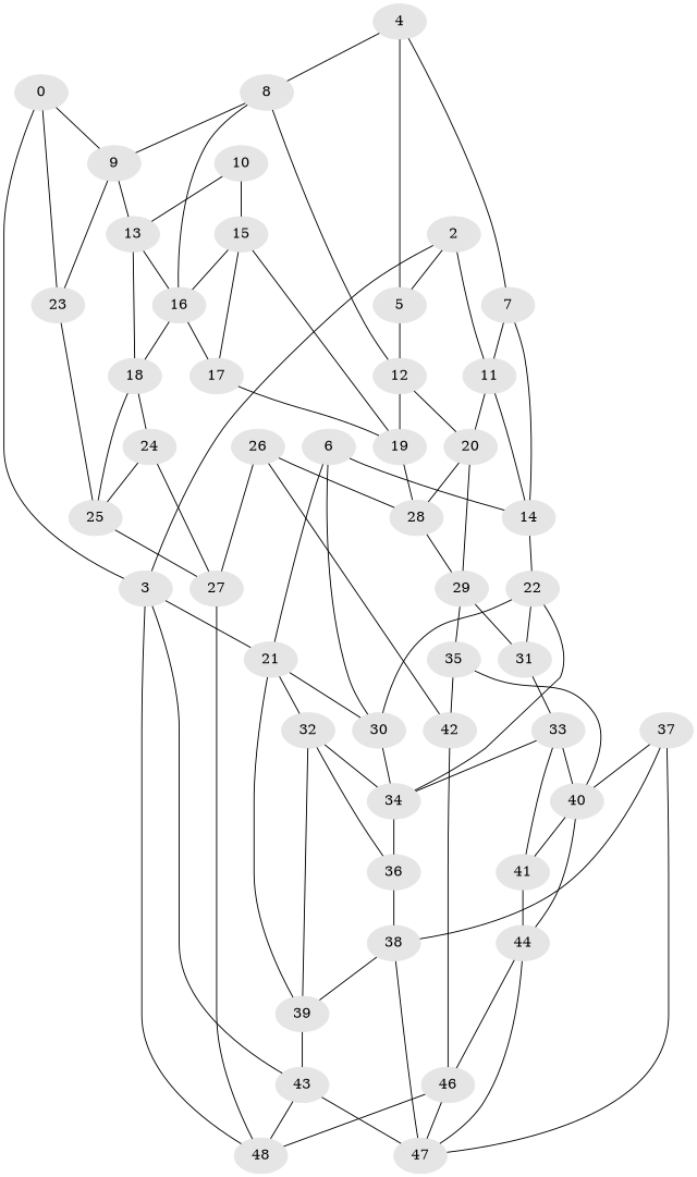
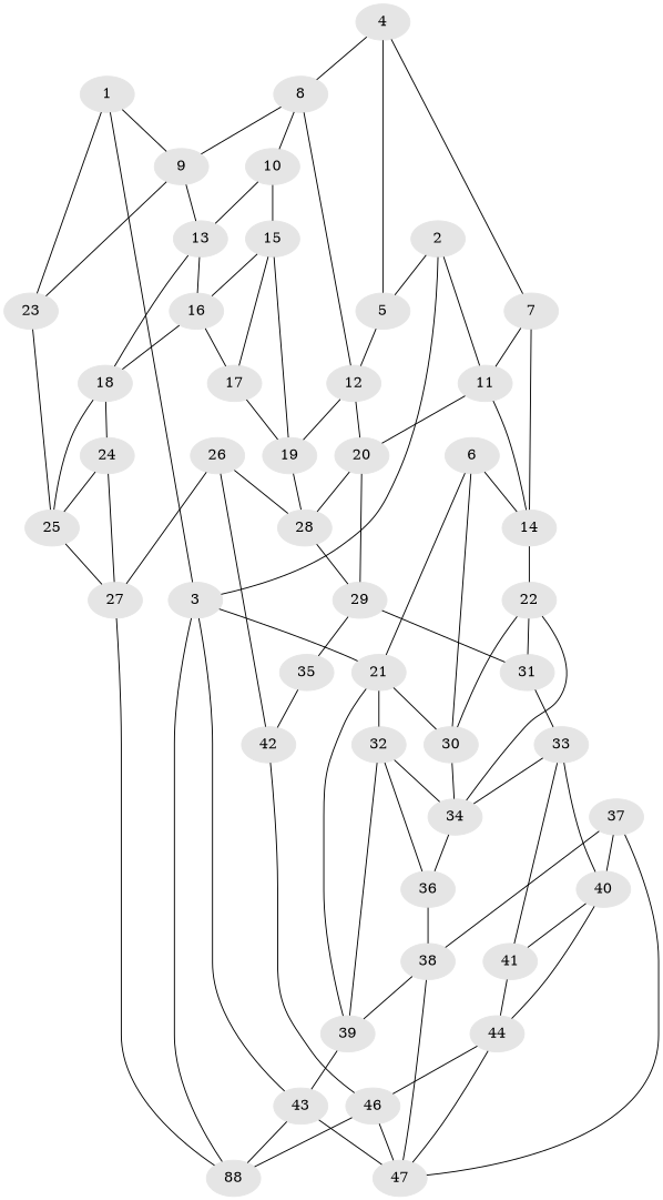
  graph {
    node [color=gray90 style=filled]
    edge [weight=1.0]
-   1 [label=0]
+   1
    3
    9
    23
    21
    43
-   48
+   48 [label=88]
    13
    25
    2
    5
    11
    12
    14
    20
    30
    32
    39
    47
    4
    8
    7
    10
    19
    6
    22
    34
    15
    16
    18
    17
    28
    29
    24
    31
    27
    35
    36
    33
    26
    42
    46
    40
    41
    38
    44
    37
    1 -- 3
    1 -- 9
    1 -- 23
    3 -- 21
    3 -- 43
    3 -- 48
    9 -- 23
    9 -- 13
    23 -- 25 [weight=2.0]
    21 -- 30
    21 -- 32
    21 -- 39
    43 -- 48
    43 -- 47 [weight=2.0]
    13 -- 16
    13 -- 18
    25 -- 27
    2 -- 3
    2 -- 5
    2 -- 11
    5 -- 12
    11 -- 14
    11 -- 20
    12 -- 20
    12 -- 19
    14 -- 22
    20 -- 28
    20 -- 29 [weight=2.0]
    30 -- 34
    32 -- 39
    32 -- 34
    32 -- 36
    39 -- 43
    4 -- 5 [weight=2.0]
    4 -- 8
    4 -- 7
    8 -- 9
    8 -- 12
-   8 -- 16
+   8 -- 10
    7 -- 11
    7 -- 14
    10 -- 13
    10 -- 15
    19 -- 28 [weight=2.0]
    6 -- 21
    6 -- 14
    6 -- 30
    22 -- 30
    22 -- 34
    22 -- 31
    34 -- 36
    15 -- 19
    15 -- 16
    15 -- 17
    16 -- 18
    16 -- 17
    18 -- 25
    18 -- 24
    17 -- 19
    28 -- 29
    29 -- 31 [weight=2.0]
    29 -- 35
    24 -- 25
    24 -- 27
    31 -- 33
    27 -- 48
    35 -- 42
-   35 -- 40
    36 -- 38
    33 -- 34
    33 -- 40
    33 -- 41 [weight=2.0]
    26 -- 28
    26 -- 27
    26 -- 42
    42 -- 46
    46 -- 48
    46 -- 47
    40 -- 41
    40 -- 44
    41 -- 44
    38 -- 39
    38 -- 47
    44 -- 47
    44 -- 46
    37 -- 47
    37 -- 40
    37 -- 38
  }
